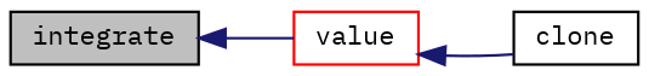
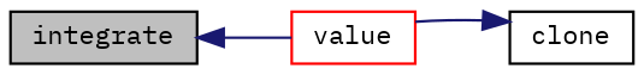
  digraph {
    fontname="IBM Plex Mono"
    rankdir=LR
    node [color=black fontname="IBM Plex Mono" fontsize=10 shape=record]
    edge [color=midnightblue dir=back fontname="IBM Plex Mono" fontsize=10 labelfontname=Helvetica labelfontsize=10 style=solid]
    n1 [fillcolor=grey75 fontcolor=black height=0.2 label=integrate style=filled width=0.4]
    n2 [color=red height=0.2 label=value width=0.4]
    n3 [height=0.2 label=clone width=0.4]
    n1 -> n2
-   n2 -> n3
+   n3 -> n2
  }
